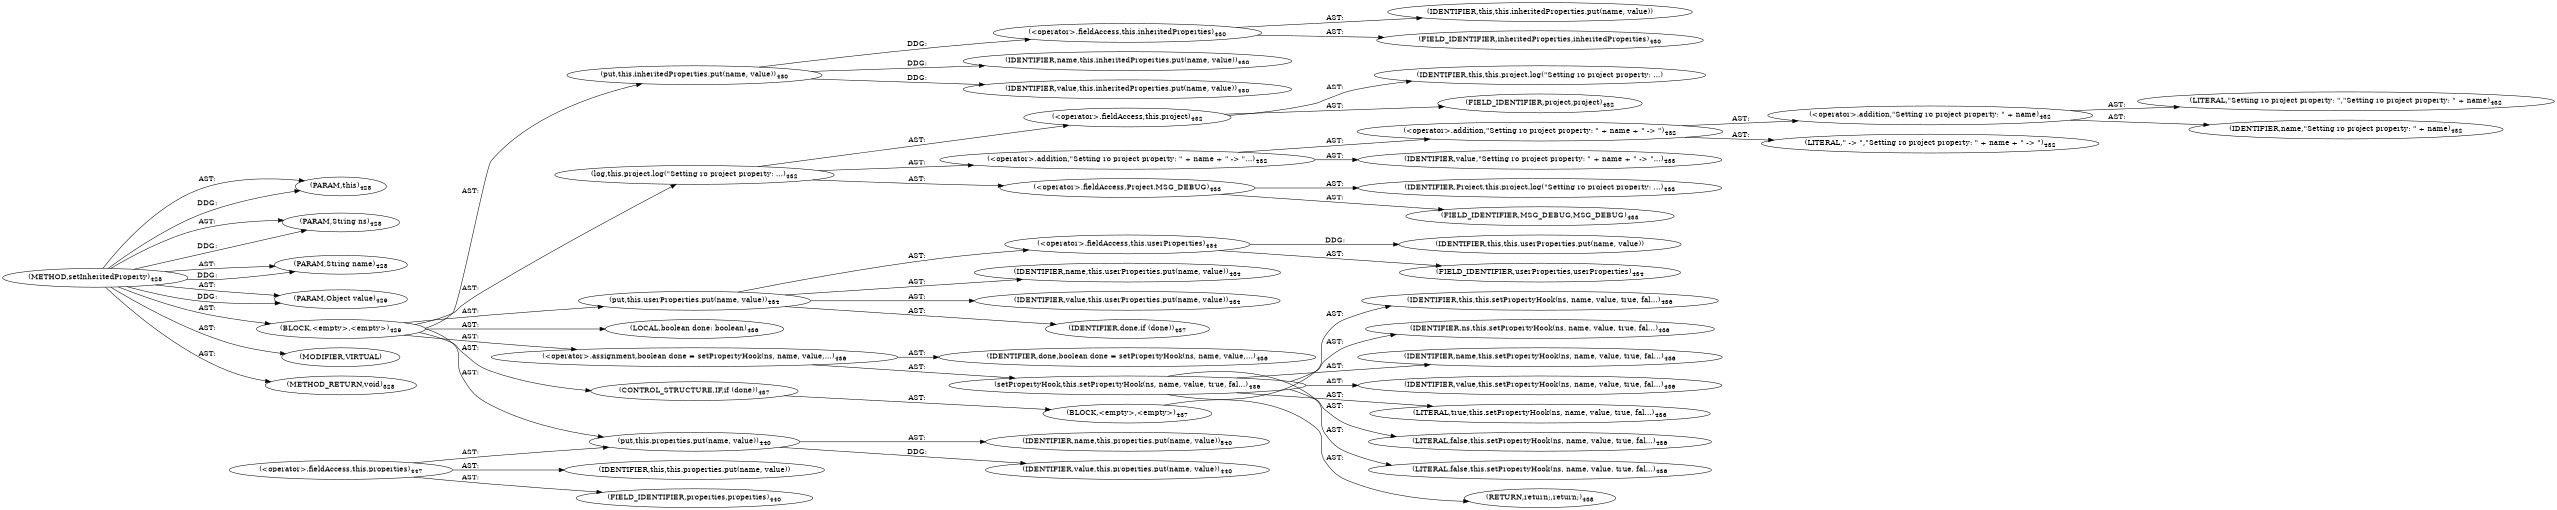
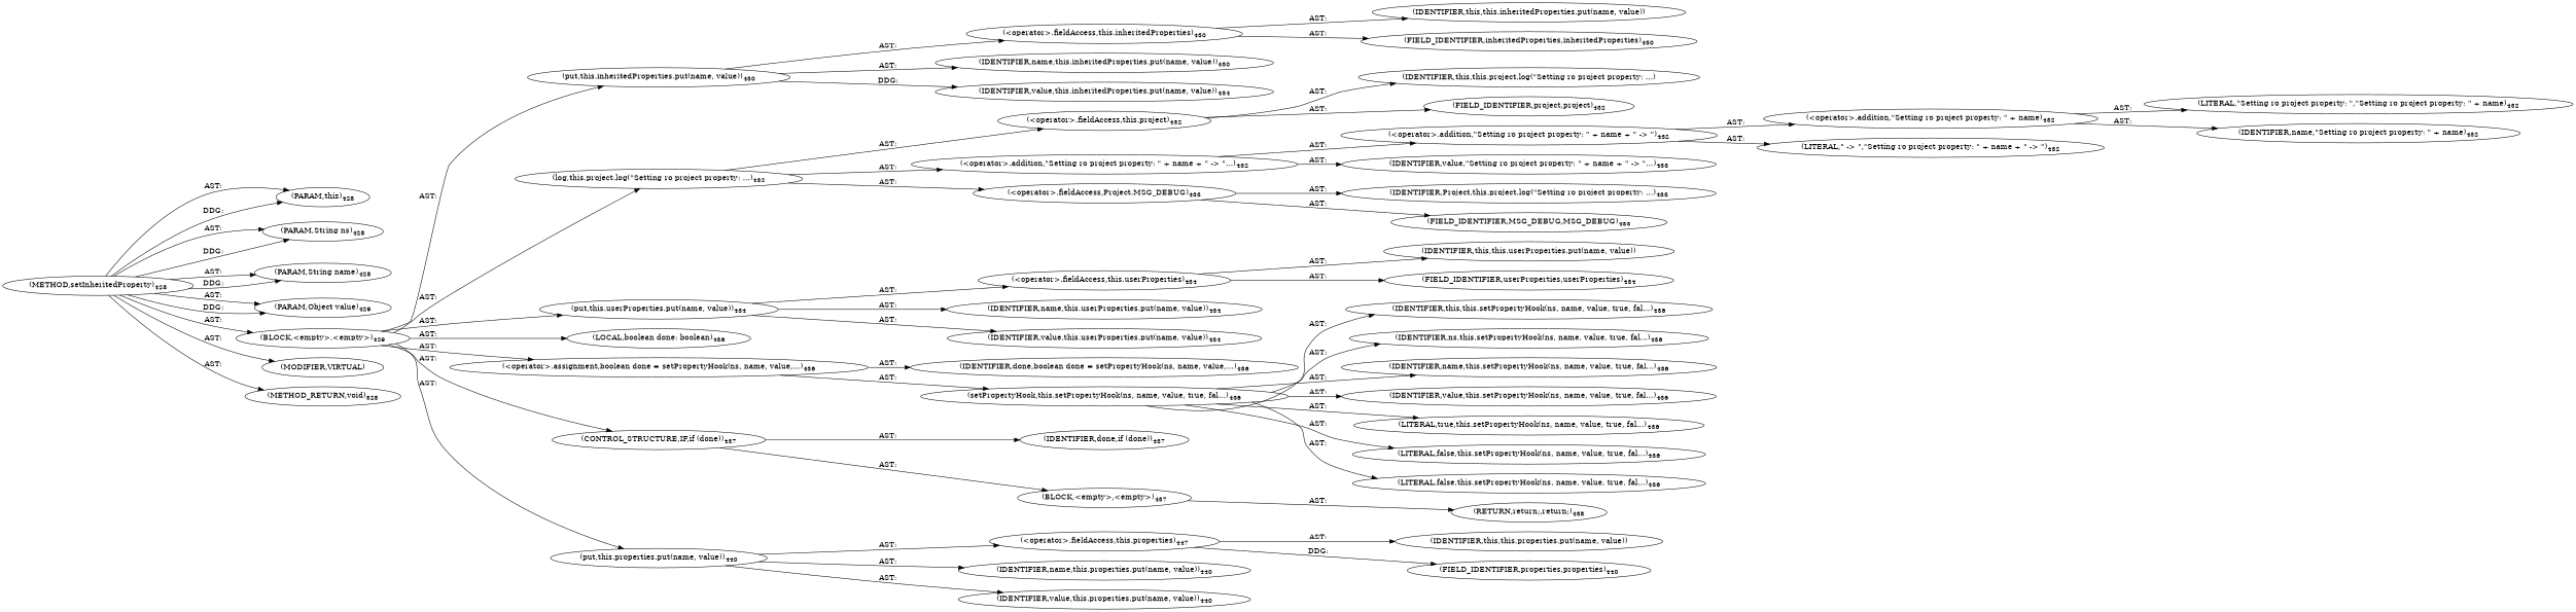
  digraph {
    rankdir=LR
    n1 [label=<(METHOD,setInheritedProperty)<SUB>428</SUB>>]
    n2 [label=<(PARAM,this)<SUB>428</SUB>>]
    n3 [label=<(PARAM,String ns)<SUB>428</SUB>>]
    n4 [label=<(PARAM,String name)<SUB>428</SUB>>]
    n5 [label=<(PARAM,Object value)<SUB>429</SUB>>]
    n6 [label=<(BLOCK,&lt;empty&gt;,&lt;empty&gt;)<SUB>429</SUB>>]
    n7 [label=<(MODIFIER,VIRTUAL)>]
    n8 [label=<(METHOD_RETURN,void)<SUB>328</SUB>>]
    n9 [label=<(put,this.inheritedProperties.put(name, value))<SUB>430</SUB>>]
    n10 [label=<(log,this.project.log(&quot;Setting ro project property: ...)<SUB>432</SUB>>]
    n11 [label=<(put,this.userProperties.put(name, value))<SUB>434</SUB>>]
    n12 [label=<(LOCAL,boolean done: boolean)<SUB>436</SUB>>]
    n13 [label=<(&lt;operator&gt;.assignment,boolean done = setPropertyHook(ns, name, value,...)<SUB>436</SUB>>]
    n14 [label=<(CONTROL_STRUCTURE,IF,if (done))<SUB>437</SUB>>]
    n15 [label=<(put,this.properties.put(name, value))<SUB>440</SUB>>]
    n16 [label=<(&lt;operator&gt;.fieldAccess,this.inheritedProperties)<SUB>430</SUB>>]
    n17 [label=<(IDENTIFIER,name,this.inheritedProperties.put(name, value))<SUB>430</SUB>>]
-   n18 [label=<(IDENTIFIER,value,this.inheritedProperties.put(name, value))<SUB>430</SUB>>]
+   n18 [label=<(IDENTIFIER,value,this.inheritedProperties.put(name, value))<SUB>434</SUB>>]
    n19 [label=<(&lt;operator&gt;.fieldAccess,this.project)<SUB>432</SUB>>]
    n20 [label=<(&lt;operator&gt;.addition,&quot;Setting ro project property: &quot; + name + &quot; -&gt; &quot;...)<SUB>432</SUB>>]
    n21 [label=<(&lt;operator&gt;.fieldAccess,Project.MSG_DEBUG)<SUB>433</SUB>>]
    n22 [label=<(&lt;operator&gt;.fieldAccess,this.userProperties)<SUB>434</SUB>>]
    n23 [label=<(IDENTIFIER,name,this.userProperties.put(name, value))<SUB>434</SUB>>]
    n24 [label=<(IDENTIFIER,value,this.userProperties.put(name, value))<SUB>434</SUB>>]
    n25 [label=<(IDENTIFIER,done,boolean done = setPropertyHook(ns, name, value,...)<SUB>436</SUB>>]
    n26 [label=<(setPropertyHook,this.setPropertyHook(ns, name, value, true, fal...)<SUB>436</SUB>>]
    n27 [label=<(IDENTIFIER,done,if (done))<SUB>437</SUB>>]
    n28 [label=<(BLOCK,&lt;empty&gt;,&lt;empty&gt;)<SUB>437</SUB>>]
    n29 [label=<(&lt;operator&gt;.fieldAccess,this.properties)<SUB>447</SUB>>]
-   n30 [label=<(IDENTIFIER,name,this.properties.put(name, value))<SUB>540</SUB>>]
+   n30 [label=<(IDENTIFIER,name,this.properties.put(name, value))<SUB>440</SUB>>]
    n31 [label=<(IDENTIFIER,value,this.properties.put(name, value))<SUB>440</SUB>>]
    n32 [label=<(IDENTIFIER,this,this.inheritedProperties.put(name, value))>]
    n33 [label=<(FIELD_IDENTIFIER,inheritedProperties,inheritedProperties)<SUB>430</SUB>>]
    n34 [label=<(IDENTIFIER,this,this.project.log(&quot;Setting ro project property: ...)>]
    n35 [label=<(FIELD_IDENTIFIER,project,project)<SUB>432</SUB>>]
    n36 [label=<(&lt;operator&gt;.addition,&quot;Setting ro project property: &quot; + name + &quot; -&gt; &quot;)<SUB>432</SUB>>]
    n37 [label=<(IDENTIFIER,value,&quot;Setting ro project property: &quot; + name + &quot; -&gt; &quot;...)<SUB>433</SUB>>]
    n38 [label=<(IDENTIFIER,Project,this.project.log(&quot;Setting ro project property: ...)<SUB>433</SUB>>]
    n39 [label=<(FIELD_IDENTIFIER,MSG_DEBUG,MSG_DEBUG)<SUB>433</SUB>>]
    n40 [label=<(&lt;operator&gt;.addition,&quot;Setting ro project property: &quot; + name)<SUB>432</SUB>>]
    n41 [label=<(LITERAL,&quot; -&gt; &quot;,&quot;Setting ro project property: &quot; + name + &quot; -&gt; &quot;)<SUB>432</SUB>>]
    n42 [label=<(LITERAL,&quot;Setting ro project property: &quot;,&quot;Setting ro project property: &quot; + name)<SUB>432</SUB>>]
    n43 [label=<(IDENTIFIER,name,&quot;Setting ro project property: &quot; + name)<SUB>432</SUB>>]
    n44 [label=<(IDENTIFIER,this,this.userProperties.put(name, value))>]
    n45 [label=<(FIELD_IDENTIFIER,userProperties,userProperties)<SUB>434</SUB>>]
    n46 [label=<(IDENTIFIER,this,this.setPropertyHook(ns, name, value, true, fal...)<SUB>436</SUB>>]
    n47 [label=<(IDENTIFIER,ns,this.setPropertyHook(ns, name, value, true, fal...)<SUB>436</SUB>>]
    n48 [label=<(IDENTIFIER,name,this.setPropertyHook(ns, name, value, true, fal...)<SUB>436</SUB>>]
    n49 [label=<(IDENTIFIER,value,this.setPropertyHook(ns, name, value, true, fal...)<SUB>436</SUB>>]
    n50 [label=<(LITERAL,true,this.setPropertyHook(ns, name, value, true, fal...)<SUB>436</SUB>>]
    n51 [label=<(LITERAL,false,this.setPropertyHook(ns, name, value, true, fal...)<SUB>436</SUB>>]
    n52 [label=<(LITERAL,false,this.setPropertyHook(ns, name, value, true, fal...)<SUB>436</SUB>>]
    n53 [label=<(RETURN,return;,return;)<SUB>438</SUB>>]
    n54 [label=<(IDENTIFIER,this,this.properties.put(name, value))>]
    n55 [label=<(FIELD_IDENTIFIER,properties,properties)<SUB>440</SUB>>]
    n1 -> n2 [label="AST: "]
    n1 -> n2 [label="DDG: "]
    n1 -> n3 [label="AST: "]
    n1 -> n3 [label="DDG: "]
    n1 -> n4 [label="AST: "]
    n1 -> n4 [label="DDG: "]
    n1 -> n5 [label="AST: "]
    n1 -> n5 [label="DDG: "]
    n1 -> n6 [label="AST: "]
    n1 -> n7 [label="AST: "]
    n1 -> n8 [label="AST: "]
    n6 -> n9 [label="AST: "]
    n6 -> n10 [label="AST: "]
    n6 -> n11 [label="AST: "]
    n6 -> n12 [label="AST: "]
    n6 -> n13 [label="AST: "]
    n6 -> n14 [label="AST: "]
    n6 -> n15 [label="AST: "]
-   n9 -> n16 [label="DDG: "]
-   n9 -> n17 [label="DDG: "]
+   n9 -> n16 [label="AST: "]
+   n9 -> n17 [label="AST: "]
    n9 -> n18 [label="DDG: "]
    n10 -> n19 [label="AST: "]
    n10 -> n20 [label="AST: "]
    n10 -> n21 [label="AST: "]
    n11 -> n22 [label="AST: "]
    n11 -> n23 [label="AST: "]
    n11 -> n24 [label="AST: "]
    n13 -> n25 [label="AST: "]
    n13 -> n26 [label="AST: "]
-   n11 -> n27 [label="AST: "]
+   n14 -> n27 [label="AST: "]
    n14 -> n28 [label="AST: "]
-   n29 -> n15 [label="AST: "]
+   n15 -> n29 [label="AST: "]
    n15 -> n30 [label="AST: "]
-   n15 -> n31 [label="DDG: "]
+   n15 -> n31 [label="AST: "]
    n16 -> n32 [label="AST: "]
    n16 -> n33 [label="AST: "]
    n19 -> n34 [label="AST: "]
    n19 -> n35 [label="AST: "]
    n20 -> n36 [label="AST: "]
    n20 -> n37 [label="AST: "]
    n21 -> n38 [label="AST: "]
    n21 -> n39 [label="AST: "]
-   n22 -> n44 [label="DDG: "]
+   n22 -> n44 [label="AST: "]
    n22 -> n45 [label="AST: "]
    n26 -> n46 [label="AST: "]
    n26 -> n47 [label="AST: "]
    n26 -> n48 [label="AST: "]
    n26 -> n49 [label="AST: "]
    n26 -> n50 [label="AST: "]
    n26 -> n51 [label="AST: "]
    n26 -> n52 [label="AST: "]
    n28 -> n53 [label="AST: "]
    n29 -> n54 [label="AST: "]
-   n29 -> n55 [label="AST: "]
+   n29 -> n55 [label="DDG: "]
    n36 -> n40 [label="AST: "]
    n36 -> n41 [label="AST: "]
    n40 -> n42 [label="AST: "]
    n40 -> n43 [label="AST: "]
  }
